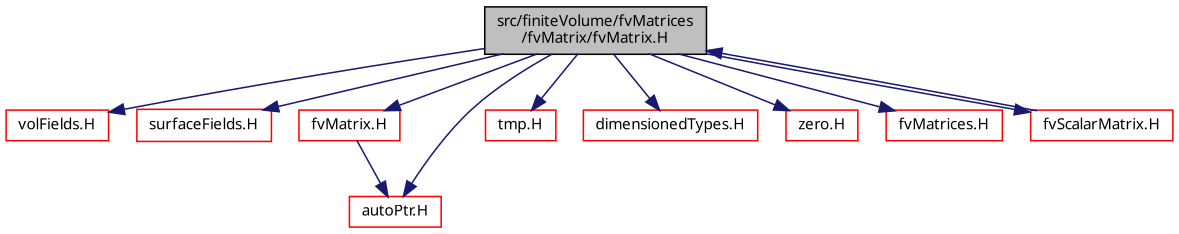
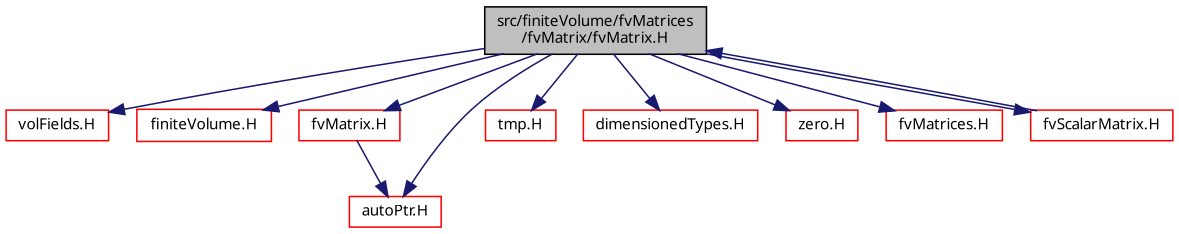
  digraph {
    fontname="Noto Sans"
    node [color=red fontname="Noto Sans" fontsize=10 shape=record]
    edge [color=midnightblue fontname="Noto Sans" fontsize=10 labelfontname=Helvetica labelfontsize=10 style=solid]
    n1 [color=black fillcolor=grey75 fontcolor=black height=0.2 label="src/finiteVolume/fvMatrices\l/fvMatrix/fvMatrix.H" style=filled width=0.4]
    n2 [height=0.2 label="volFields.H" width=0.4]
-   n3 [height=0.2 label="surfaceFields.H" width=0.4]
+   n3 [height=0.2 label="finiteVolume.H" width=0.4]
    n4 [height=0.2 label="fvMatrix.H" width=0.4]
    n5 [height=0.2 label="autoPtr.H" width=0.4]
    n6 [height=0.2 label="tmp.H" width=0.4]
    n7 [height=0.2 label="dimensionedTypes.H" width=0.4]
    n8 [height=0.2 label="zero.H" width=0.4]
    n9 [height=0.2 label="fvMatrices.H" width=0.4]
    n10 [height=0.2 label="fvScalarMatrix.H" width=0.4]
    n1 -> n2
    n1 -> n3
    n1 -> n4
    n1 -> n5
    n1 -> n6
    n1 -> n7
    n1 -> n8
    n1 -> n9
    n1 -> n10
    n4 -> n5
    n10 -> n1
  }
